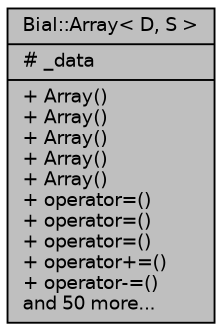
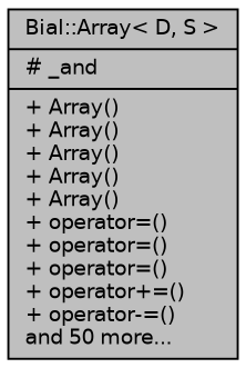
  digraph {
-   n1 [color=black fillcolor=grey75 fontcolor=black fontname=Helvetica fontsize=10 height=0.2 label="{Bial::Array\< D, S \>\n|# _data\l|+ Array()\l+ Array()\l+ Array()\l+ Array()\l+ Array()\l+ operator=()\l+ operator=()\l+ operator=()\l+ operator+=()\l+ operator-=()\land 50 more...\l}" shape=record style=filled width=0.4]
+   n1 [color=black fillcolor=grey75 fontcolor=black fontname=Helvetica fontsize=10 height=0.2 label="{Bial::Array\< D, S \>\n|# _and\l|+ Array()\l+ Array()\l+ Array()\l+ Array()\l+ Array()\l+ operator=()\l+ operator=()\l+ operator=()\l+ operator+=()\l+ operator-=()\land 50 more...\l}" shape=record style=filled width=0.4]
  }
